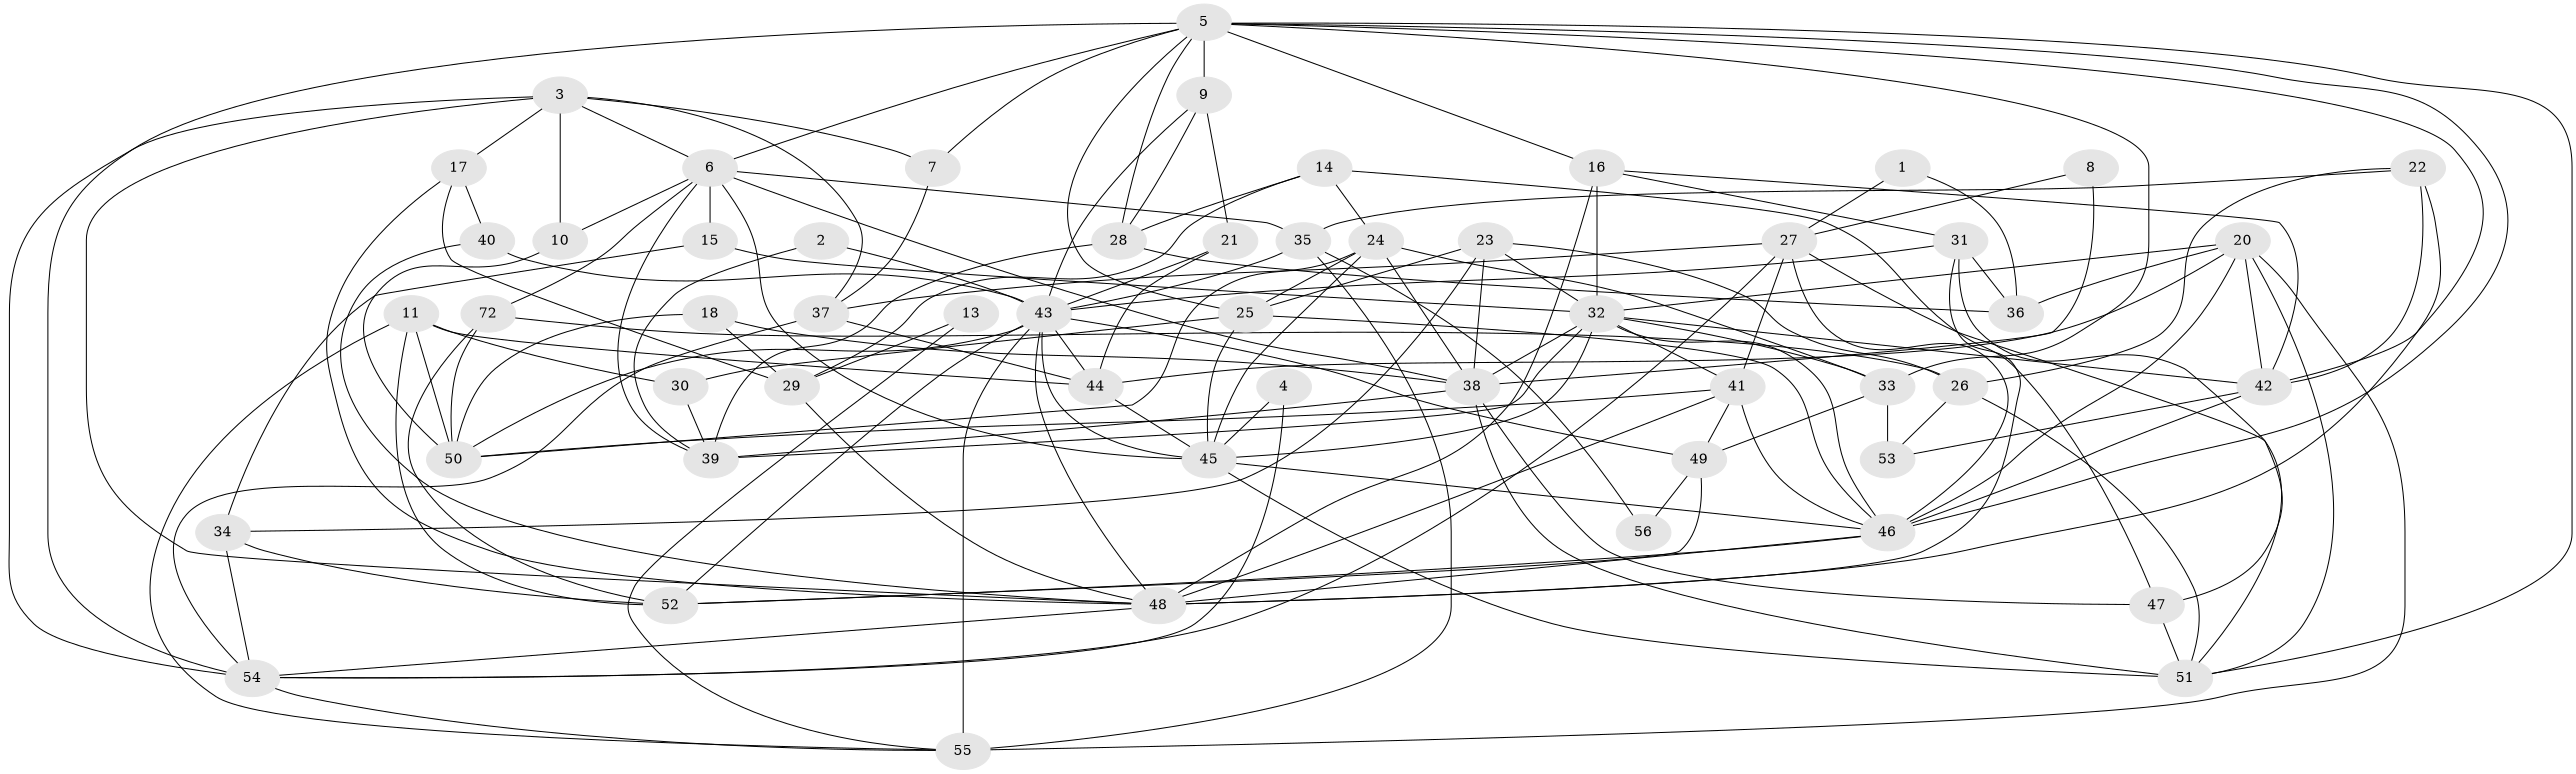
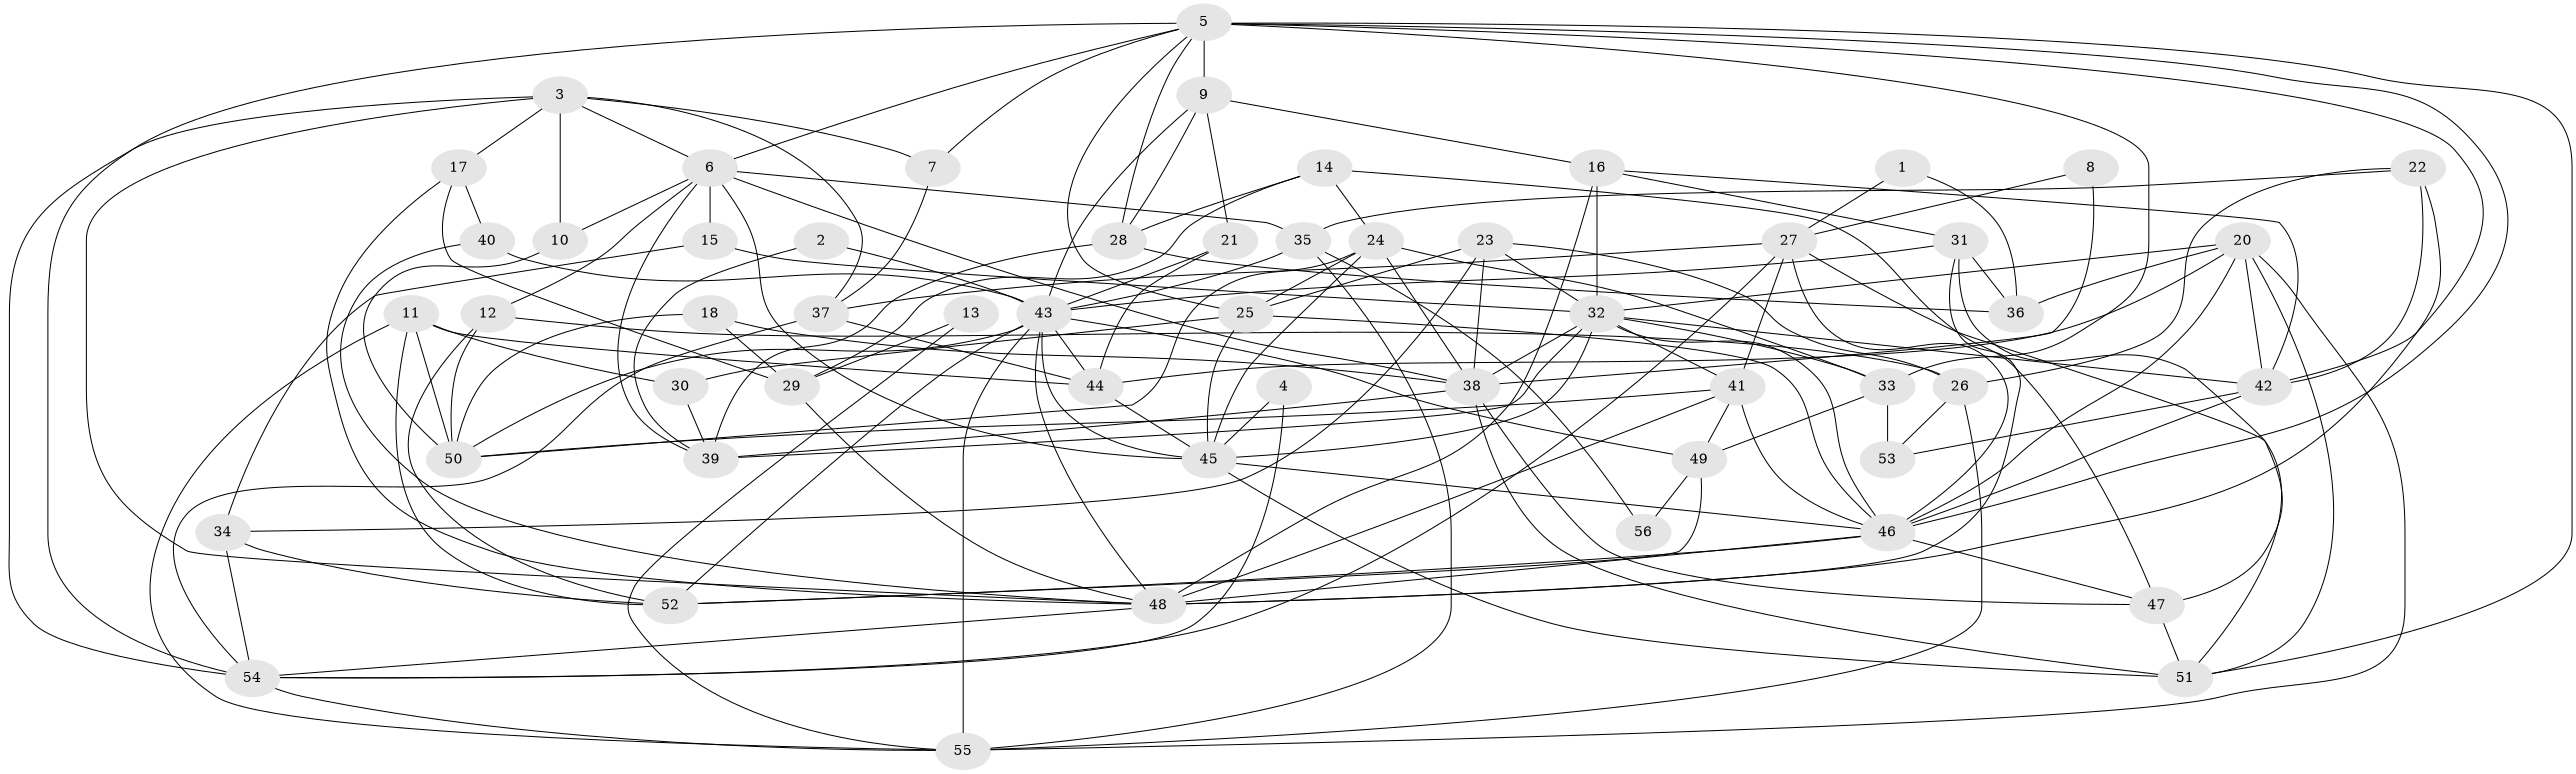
  graph {
    node [color=gray90 style=filled]
    edge [weight=1.0]
    1
    27
    36
    37
    54
    46
    51
    41
    2
    39
    43
    48
    45
    50
    44
    52
    55
    49
    3
    6
    7
    10
    17
-   12 [label=72]
+   12
    15
    35
    38
    29
    40
    4
    5
    9
    16
    25
    28
    33
    42
    21
    32
    31
    30
    53
    47
    26
    34
    56
    8
    11
    13
    14
    24
    18
    20
    22
    23
    1 -- 27
    1 -- 36
    27 -- 37
    27 -- 54
    27 -- 46 [weight=2.0]
    27 -- 51
    27 -- 41
    37 -- 54
    37 -- 44
    54 -- 55
    46 -- 48
    46 -- 52
+   46 -- 47
    41 -- 46
    41 -- 48
    41 -- 50
    41 -- 49
    2 -- 39
    2 -- 43
    43 -- 48
    43 -- 45 [weight=2.0]
    43 -- 50
    43 -- 44
    43 -- 52
    43 -- 55
    43 -- 49 [weight=2.0]
    48 -- 54
    45 -- 46
    45 -- 51
    44 -- 45
    49 -- 52
    49 -- 56
    3 -- 37
    3 -- 54
    3 -- 48
    3 -- 6
    3 -- 7
    3 -- 10
    3 -- 17
    6 -- 39
    6 -- 45
    6 -- 10
    6 -- 12
    6 -- 15
    6 -- 35
    6 -- 38
    7 -- 37
    10 -- 50
    17 -- 48
    17 -- 29
    17 -- 40
    12 -- 50
    12 -- 52
    12 -- 26
    15 -- 32
    15 -- 34
    35 -- 43
    35 -- 55
    35 -- 56
    38 -- 51
    38 -- 39
    38 -- 47
    29 -- 48
    40 -- 43
    40 -- 48
    4 -- 54
    4 -- 45
    5 -- 54
    5 -- 46
    5 -- 51
    5 -- 6
    5 -- 7
    5 -- 9
-   5 -- 16
+   9 -- 16
    5 -- 25
    5 -- 28
    5 -- 33
    5 -- 42
    9 -- 43
    9 -- 28
    9 -- 21
    16 -- 48
    16 -- 42 [weight=2.0]
    16 -- 32
    16 -- 31
    25 -- 46
    25 -- 45
    25 -- 30
    28 -- 36
    28 -- 39
    33 -- 49
    33 -- 53
    42 -- 46 [weight=2.0]
    42 -- 53 [weight=2.0]
    21 -- 43
    21 -- 44 [weight=2.0]
    32 -- 46
    32 -- 41
    32 -- 39
    32 -- 45
    32 -- 38
    32 -- 33
    32 -- 42
    31 -- 36 [weight=3.0]
    31 -- 43
    31 -- 48
    31 -- 47
    30 -- 39
    47 -- 51 [weight=2.0]
-   26 -- 51
+   26 -- 55
    26 -- 53
    34 -- 54
    34 -- 52
    8 -- 27
    8 -- 38
    11 -- 50
    11 -- 44
    11 -- 52
    11 -- 55
    11 -- 30
    13 -- 55
    13 -- 29
    14 -- 29
    14 -- 28
    14 -- 47
    14 -- 24
    24 -- 45
    24 -- 50
    24 -- 38
    24 -- 25
    24 -- 33
    18 -- 50
    18 -- 38
    18 -- 29
    20 -- 36
    20 -- 46
    20 -- 51
    20 -- 44
    20 -- 55
    20 -- 42
    20 -- 32
    22 -- 48 [weight=2.0]
    22 -- 35
    22 -- 42
    22 -- 26
    23 -- 38
    23 -- 25
    23 -- 32
    23 -- 26
    23 -- 34
  }
